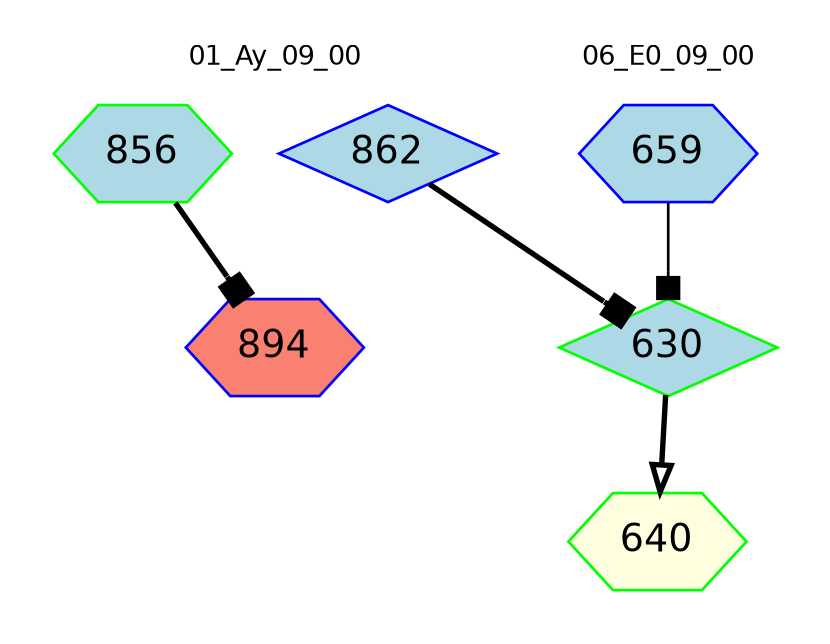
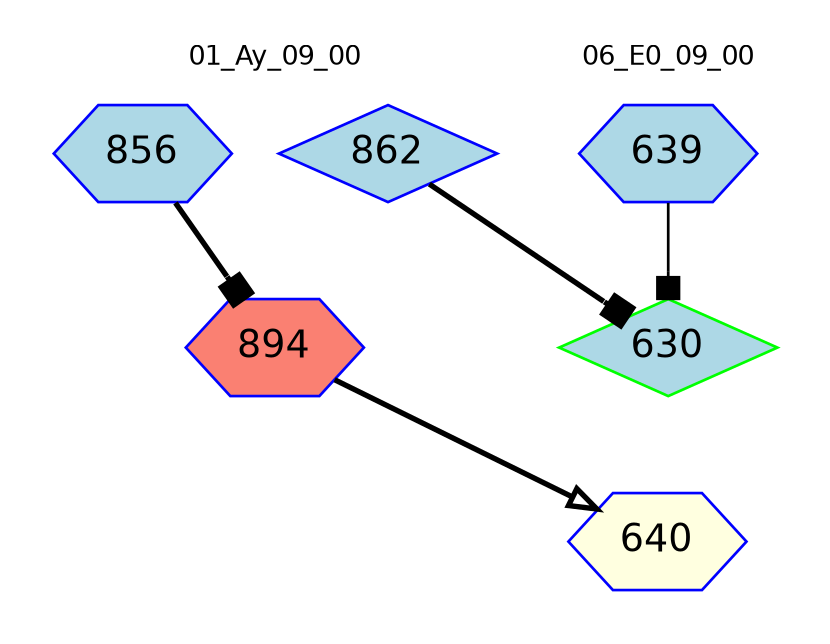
  digraph {
    fontname="DejaVu Sans"
    node [color=blue fillcolor=lightblue fontname="DejaVu Sans" shape=hexagon style=filled]
    edge [arrowhead=box color=black fontname="DejaVu Sans" style=bold]
    n1 [label=862 shape=diamond]
-   n2 [color=green label=856]
+   n2 [label=856]
    n3 [fillcolor=salmon label=894]
-   n4 [label=659]
+   n4 [label=639]
    n5 [color=green label=630 shape=diamond]
-   n6 [color=green fillcolor=lightyellow label=640]
+   n6 [fillcolor=lightyellow label=640]
    subgraph cluster_1 {
      color=white
      fontsize=10
      label="01_Ay_09_00"
      n1
      n2
      n3
    }
    subgraph cluster_2 {
      color=white
      fontsize=10
      label="06_E0_09_00"
      n4
      n5
      n6
    }
    n1 -> n5
    n2 -> n3
    n4 -> n5 [style=solid]
-   n5 -> n6 [arrowhead=onormal]
+   n3 -> n6 [arrowhead=onormal]
  }
